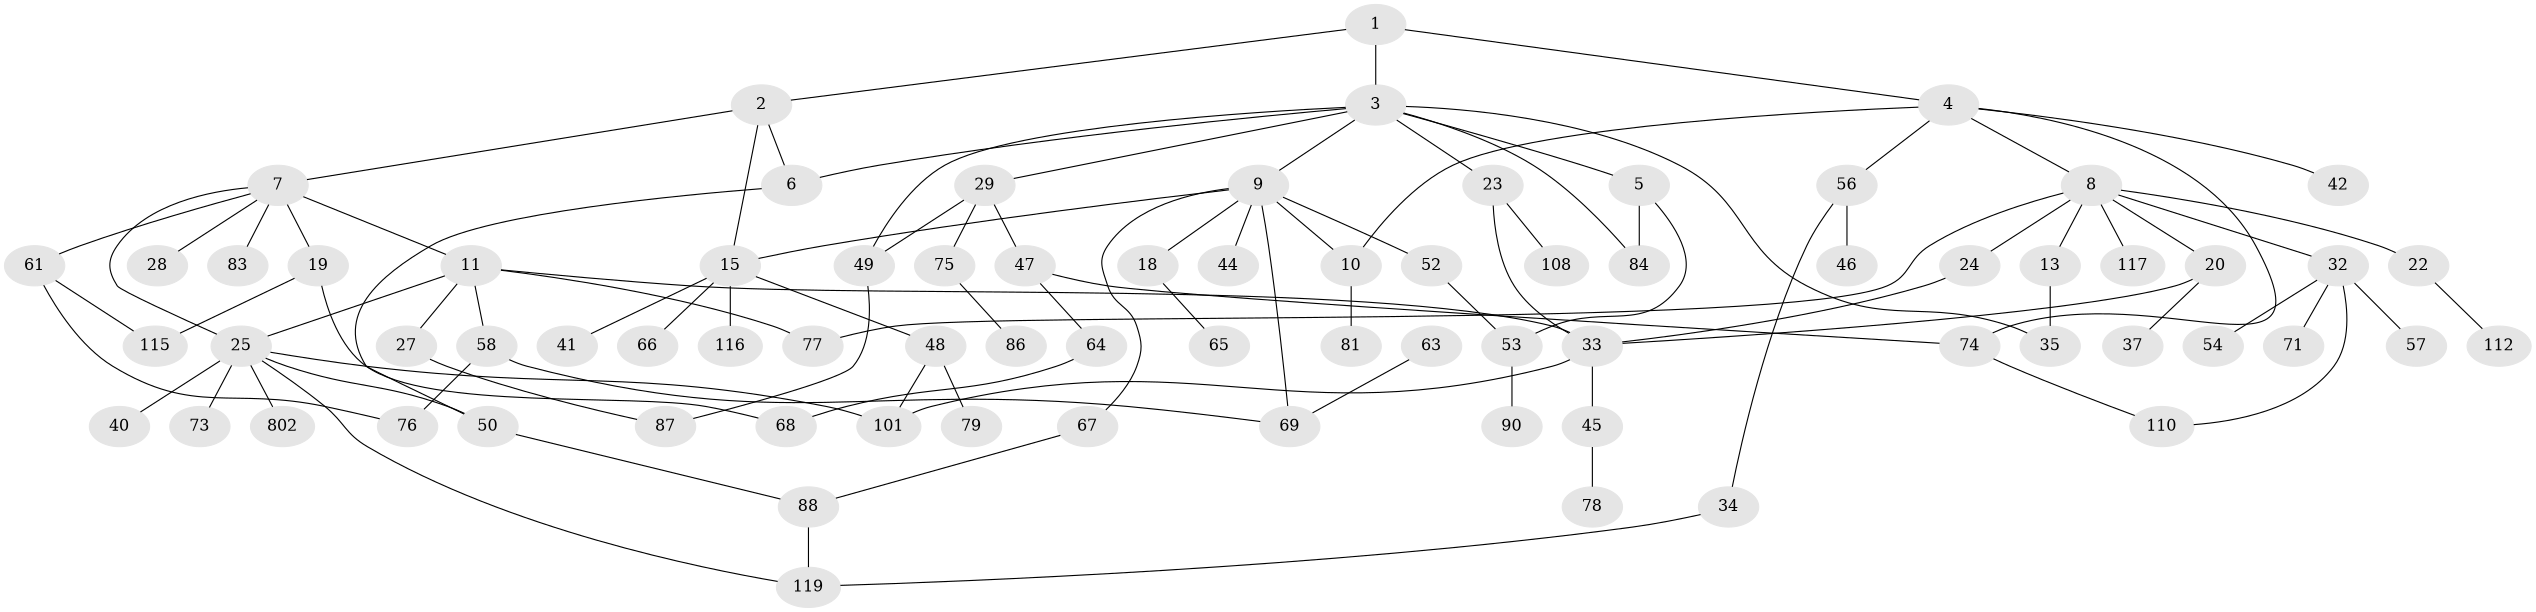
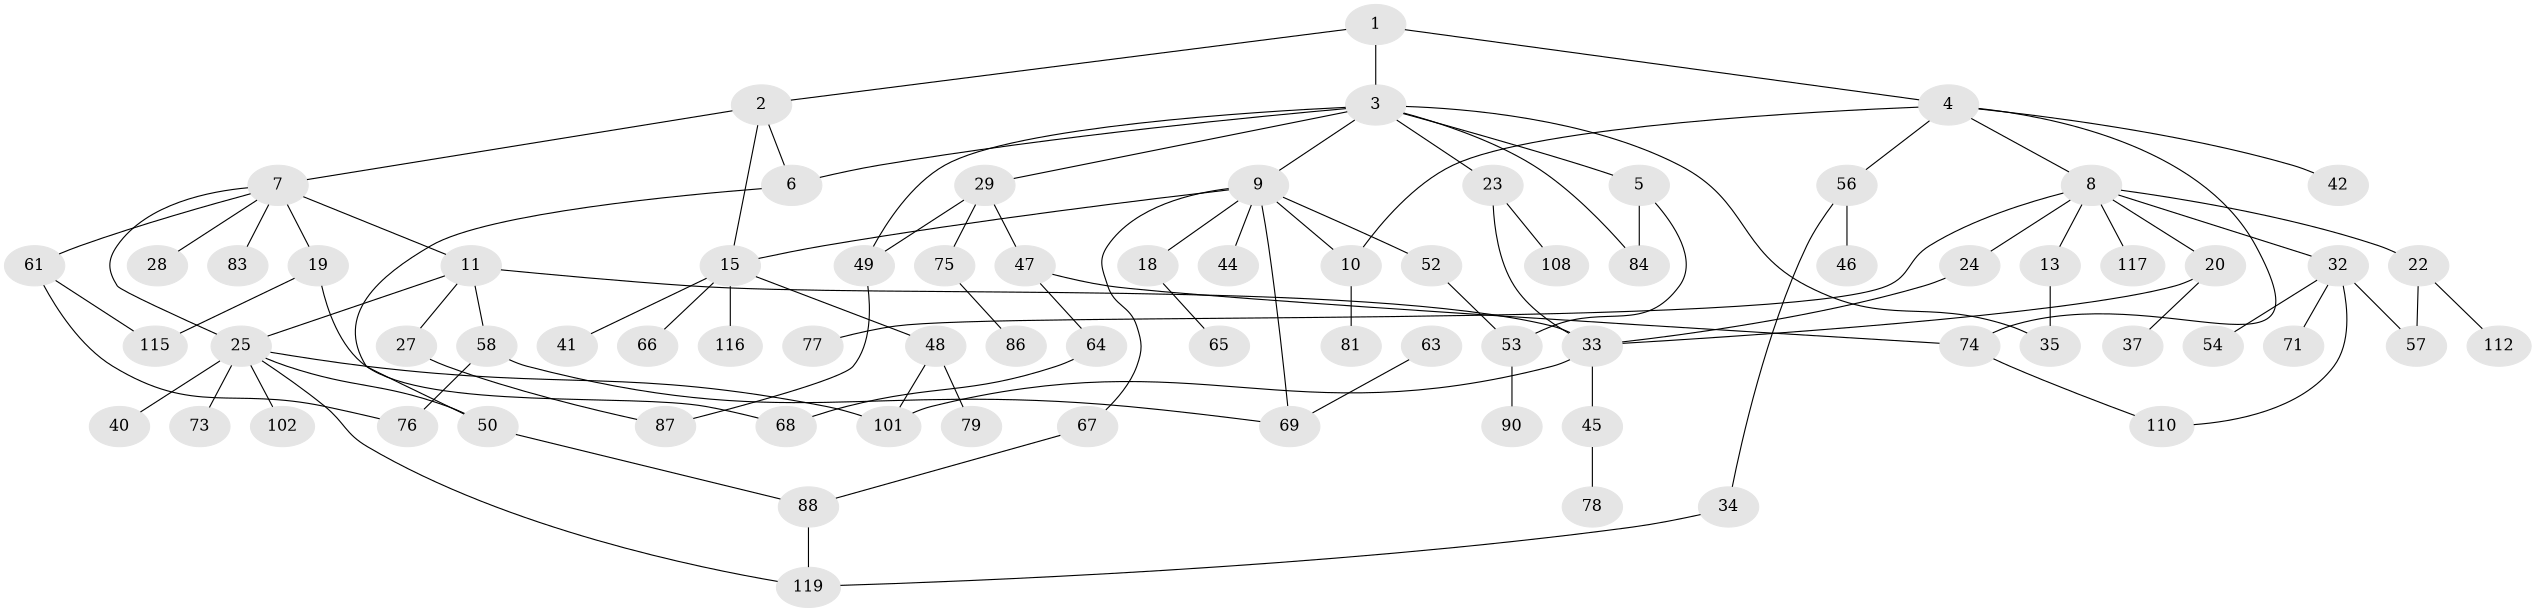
  graph {
    node [color=gray90 style=filled]
    1 [super="+56"]
    2
    3 [super="+118"]
    4 [super="+114"]
    6 [super="+39"]
    7 [super="+21"]
    15 [super="+17"]
    5 [super="+85"]
    9 [super="+43"]
    23 [super="+59"]
    29 [super="+104"]
    35 [super="+72"]
    49 [super="+60"]
    84
    8 [super="+16"]
    10 [super="+30"]
    n17 [label=56 super="+107"]
    42
    74 [super="+89"]
    50 [super="+94"]
    11 [super="+12"]
    19 [super="+51"]
    25 [super="+31"]
    28
    61 [super="+70"]
    83
    41
    48 [super="+93"]
    66 [super="+82"]
    116
    53 [super="+62"]
    18 [super="+106"]
    44 [super="+120"]
    52
    67
    69 [super="+95"]
    33 [super="+55"]
    108
    47 [super="+92"]
    75
    87
    13 [super="+14"]
    20 [super="+99"]
    22 [super="+96"]
    24 [super="+98"]
    32 [super="+38"]
    77
    117
    81
    34 [super="+36"]
    46
    110
    90
    88 [super="+91"]
    27 [super="+80"]
    58
    68 [super="+109"]
    115
    40
    73
    101
-   102 [label=802]
+   102
    119
    76 [super="+100"]
    37
    57 [super="+111"]
    112
    54
    71
    65 [super="+105"]
    45 [super="+113"]
    79
    64
    86
    78 [super="+103"]
    63 [super="+97"]
    1 -- 2
    1 -- 3
    1 -- 4
    2 -- 6
    2 -- 7
    2 -- 15
    3 -- 6
    3 -- 5
    3 -- 9
    3 -- 23
    3 -- 29
    3 -- 35
    3 -- 49
    3 -- 84
    4 -- 8
    4 -- 10
    4 -- n17
    4 -- 42
    4 -- 74
    6 -- 50
    7 -- 11
    7 -- 19 [weight=2]
    7 -- 25
    7 -- 28
    7 -- 61
    7 -- 83
    15 -- 41
    15 -- 48
    15 -- 66
    15 -- 116
    5 -- 84
    5 -- 53
    9 -- 15
    9 -- 10
    9 -- 18
    9 -- 44
    9 -- 52
    9 -- 67
    9 -- 69
    23 -- 33
    23 -- 108
    29 -- 49
    29 -- 47
    29 -- 75
    49 -- 87
    8 -- 13
    8 -- 20
    8 -- 22
    8 -- 24
    8 -- 32
    8 -- 77
    8 -- 117
    10 -- 81
    n17 -- 34
    n17 -- 46
    74 -- 110
    50 -- 88
    11 -- 25
    11 -- 33
-   11 -- 77
    11 -- 27
    11 -- 58
    19 -- 68
    19 -- 115
    25 -- 50
    25 -- 40
    25 -- 73
    25 -- 101
    25 -- 102
    25 -- 119
    61 -- 115
    61 -- 76
    48 -- 101
    48 -- 79
    53 -- 90
    18 -- 65
    52 -- 53
    67 -- 88
    33 -- 101
    33 -- 45
    47 -- 74
    47 -- 64
    75 -- 86
    13 -- 35
    20 -- 33
    20 -- 37
+   22 -- 57
    22 -- 112
    24 -- 33
    32 -- 110
    32 -- 57
    32 -- 54
    32 -- 71
    34 -- 119
    88 -- 119
    27 -- 87
    58 -- 69
    58 -- 76
    45 -- 78
    64 -- 68
    63 -- 69
  }
